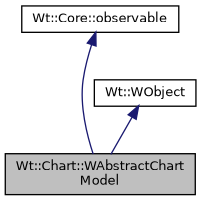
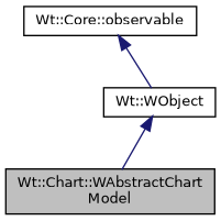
  digraph {
    node [color=black fillcolor=white fontname=Helvetica fontsize=10 shape=record style=filled]
    edge [color=midnightblue dir=back fontname=Helvetica fontsize=10 labelfontname=Helvetica labelfontsize=10 style=solid]
    n1 [fillcolor=grey75 fontcolor=black height=0.2 label="Wt::Chart::WAbstractChart\lModel" width=0.4]
    n2 [height=0.2 label="Wt::WObject" width=0.4]
    n3 [height=0.2 label="Wt::Core::observable" width=0.4]
    n2 -> n1
-   n3 -> n1
+   n3 -> n2
  }
